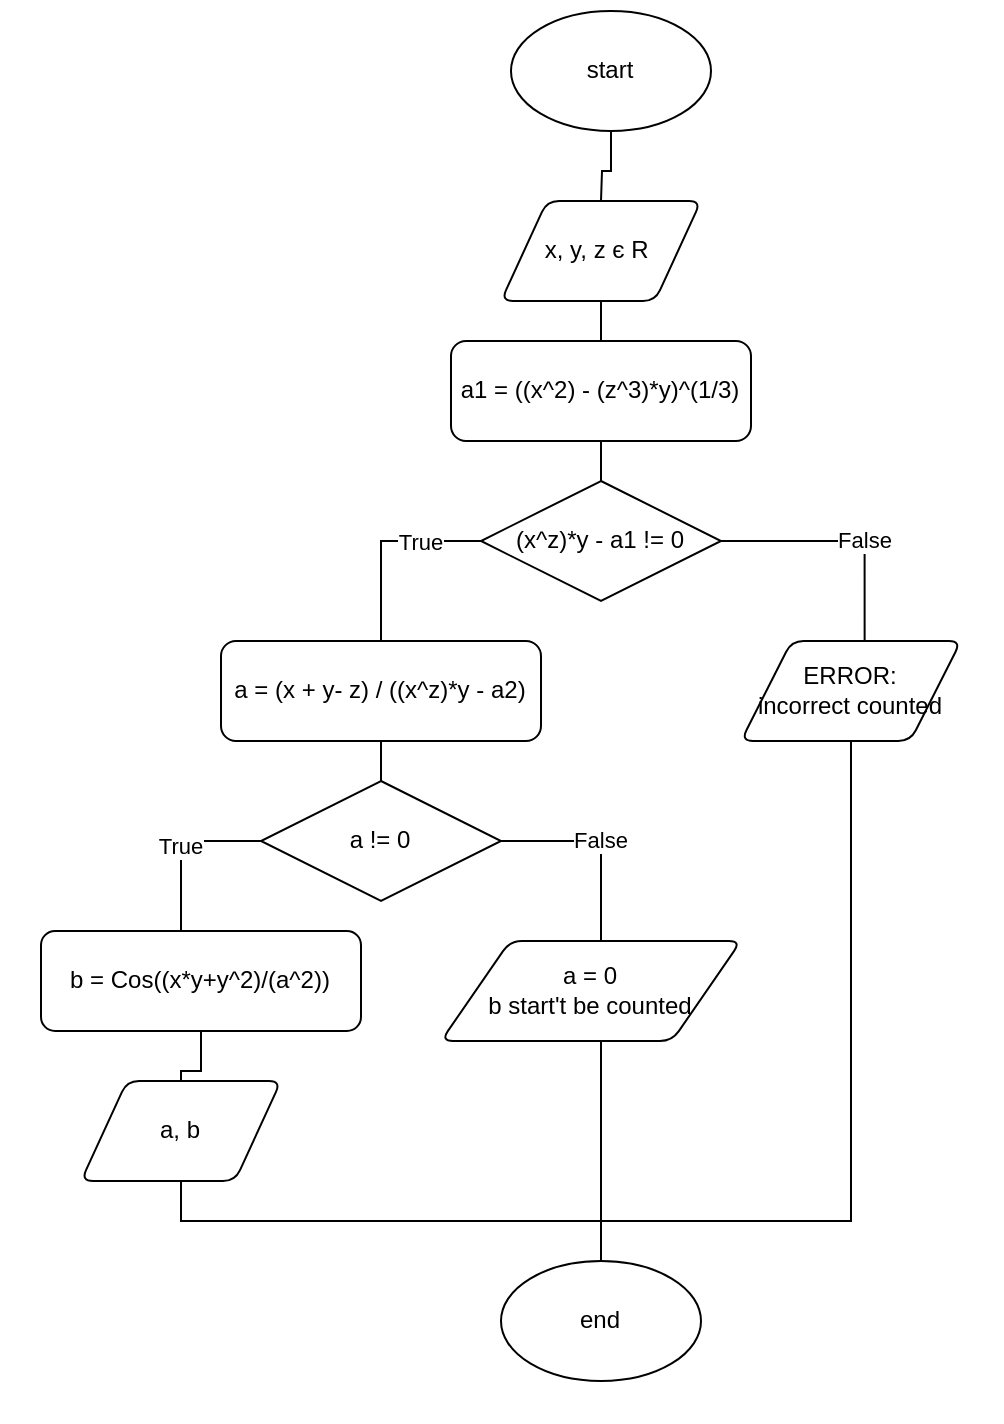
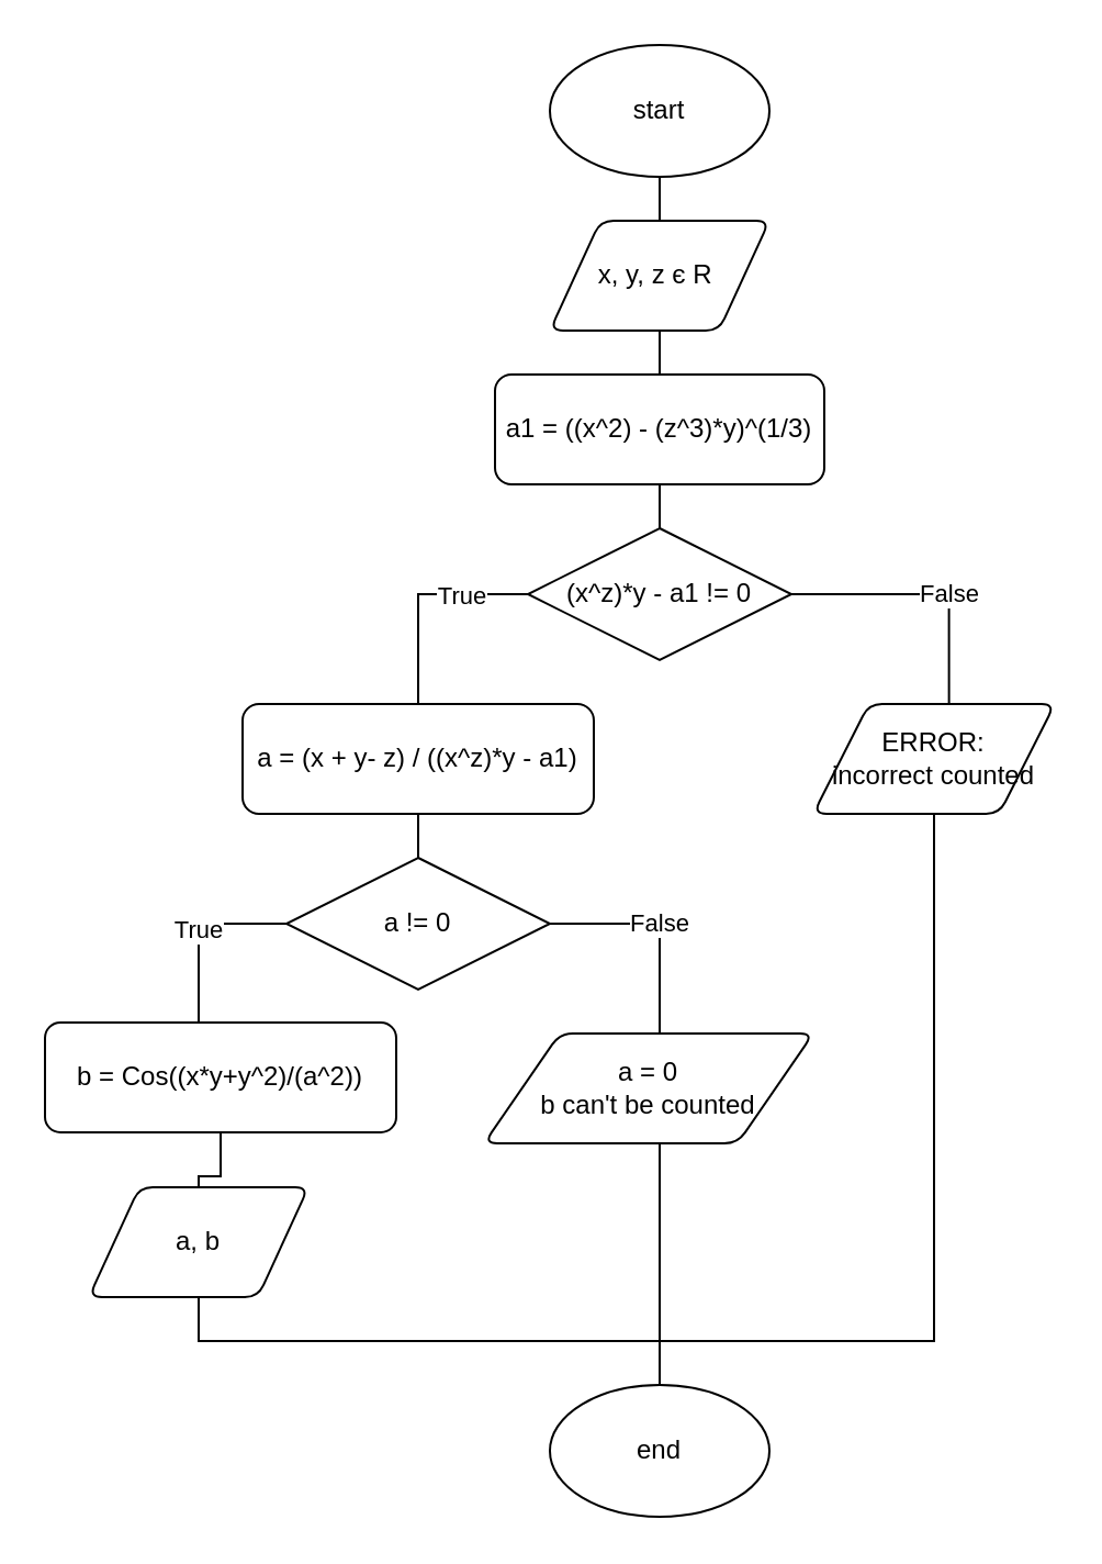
  <mxCell id="0" />
  <mxCell id="1" parent="0" />
  <mxCell id="2" value="" style="edgeStyle=orthogonalEdgeStyle;rounded=0;orthogonalLoop=1;jettySize=auto;html=1;endArrow=none;endFill=0;" edge="1" parent="1" source="3"><mxGeometry relative="1" as="geometry"><mxPoint x="300" y="100" as="targetPoint" /></mxGeometry></mxCell>
- <mxCell id="3" value="start" style="strokeWidth=1;html=1;shape=mxgraph.flowchart.start_1;whiteSpace=wrap;" vertex="1" parent="1"><mxGeometry x="255" y="5" width="100" height="60" as="geometry" /></mxCell>
+ <mxCell id="3" value="start" style="strokeWidth=1;html=1;shape=mxgraph.flowchart.start_1;whiteSpace=wrap;" vertex="1" parent="1"><mxGeometry x="250" y="20" width="100" height="60" as="geometry" /></mxCell>
  <mxCell id="4" value="" style="edgeStyle=orthogonalEdgeStyle;rounded=0;orthogonalLoop=1;jettySize=auto;html=1;endArrow=none;endFill=0;" edge="1" parent="1" source="5"><mxGeometry relative="1" as="geometry"><mxPoint x="300" y="170" as="targetPoint" /></mxGeometry></mxCell>
  <mxCell id="5" value="x, y, z є R&amp;nbsp;" style="shape=parallelogram;html=1;strokeWidth=1;perimeter=parallelogramPerimeter;whiteSpace=wrap;rounded=1;arcSize=12;size=0.23;" vertex="1" parent="1"><mxGeometry x="250" y="100" width="100" height="50" as="geometry" /></mxCell>
  <mxCell id="6" value="" style="edgeStyle=orthogonalEdgeStyle;rounded=0;orthogonalLoop=1;jettySize=auto;html=1;endArrow=none;endFill=0;" edge="1" parent="1" source="7" target="18"><mxGeometry relative="1" as="geometry"><Array as="points"><mxPoint x="180" y="390" /><mxPoint x="180" y="390" /></Array></mxGeometry></mxCell>
- <mxCell id="7" value="a = (x + y- z) / ((x^z)*y - a2)" style="rounded=1;whiteSpace=wrap;html=1;strokeWidth=1;" vertex="1" parent="1"><mxGeometry x="110" y="320" width="160" height="50" as="geometry" /></mxCell>
+ <mxCell id="7" value="a = (x + y- z) / ((x^z)*y - a1)" style="rounded=1;whiteSpace=wrap;html=1;strokeWidth=1;" vertex="1" parent="1"><mxGeometry x="110" y="320" width="160" height="50" as="geometry" /></mxCell>
  <mxCell id="8" style="edgeStyle=orthogonalEdgeStyle;rounded=0;orthogonalLoop=1;jettySize=auto;html=1;entryX=0.5;entryY=0;entryDx=0;entryDy=0;endArrow=none;endFill=0;" edge="1" parent="1" source="11" target="7"><mxGeometry relative="1" as="geometry"><mxPoint x="115" y="330" as="targetPoint" /><Array as="points"><mxPoint x="190" y="270" /><mxPoint x="190" y="320" /></Array></mxGeometry></mxCell>
  <mxCell id="9" value="True" style="edgeLabel;html=1;align=center;verticalAlign=middle;resizable=0;points=[];" vertex="1" connectable="0" parent="8"><mxGeometry x="-0.39" relative="1" as="geometry"><mxPoint as="offset" /></mxGeometry></mxCell>
  <mxCell id="10" value="False" style="edgeStyle=orthogonalEdgeStyle;rounded=0;orthogonalLoop=1;jettySize=auto;html=1;endArrow=none;endFill=0;entryX=0.562;entryY=0.021;entryDx=0;entryDy=0;entryPerimeter=0;" edge="1" parent="1" source="11" target="13"><mxGeometry x="0.169" relative="1" as="geometry"><mxPoint x="481" y="329" as="targetPoint" /><Array as="points"><mxPoint x="432" y="270" /></Array><mxPoint as="offset" /></mxGeometry></mxCell>
  <mxCell id="11" value="&lt;span&gt;(x^z)*y - a1 != 0&lt;/span&gt;" style="strokeWidth=1;html=1;shape=mxgraph.flowchart.decision;whiteSpace=wrap;" vertex="1" parent="1"><mxGeometry x="240" y="240" width="120" height="60" as="geometry" /></mxCell>
  <mxCell id="12" style="edgeStyle=orthogonalEdgeStyle;rounded=0;orthogonalLoop=1;jettySize=auto;html=1;endArrow=none;endFill=0;" edge="1" parent="1" source="13"><mxGeometry relative="1" as="geometry"><mxPoint x="300" y="600" as="targetPoint" /><Array as="points"><mxPoint x="425" y="610" /><mxPoint x="300" y="610" /></Array></mxGeometry></mxCell>
  <mxCell id="13" value="ERROR: &lt;br&gt;incorrect counted" style="shape=parallelogram;html=1;strokeWidth=1;perimeter=parallelogramPerimeter;whiteSpace=wrap;rounded=1;arcSize=12;size=0.23;" vertex="1" parent="1"><mxGeometry x="370" y="320" width="110" height="50" as="geometry" /></mxCell>
  <mxCell id="14" value="" style="edgeStyle=orthogonalEdgeStyle;rounded=0;orthogonalLoop=1;jettySize=auto;html=1;endArrow=none;endFill=0;" edge="1" parent="1" source="15" target="11"><mxGeometry relative="1" as="geometry" /></mxCell>
  <mxCell id="15" value="a1 = ((x^2) - (z^3)*y)^(1/3)" style="rounded=1;whiteSpace=wrap;html=1;strokeWidth=1;" vertex="1" parent="1"><mxGeometry x="225" y="170" width="150" height="50" as="geometry" /></mxCell>
  <mxCell id="16" value="True" style="edgeStyle=orthogonalEdgeStyle;rounded=0;orthogonalLoop=1;jettySize=auto;html=1;endArrow=none;endFill=0;" edge="1" parent="1" source="18" target="20"><mxGeometry relative="1" as="geometry"><Array as="points"><mxPoint x="90" y="420" /></Array></mxGeometry></mxCell>
  <mxCell id="17" value="False" style="edgeStyle=orthogonalEdgeStyle;rounded=0;orthogonalLoop=1;jettySize=auto;html=1;endArrow=none;endFill=0;" edge="1" parent="1" source="18"><mxGeometry x="-0.091" relative="1" as="geometry"><mxPoint x="290" y="470" as="targetPoint" /><Array as="points"><mxPoint x="300" y="420" /><mxPoint x="300" y="470" /></Array><mxPoint as="offset" /></mxGeometry></mxCell>
  <mxCell id="18" value="a != 0" style="strokeWidth=1;html=1;shape=mxgraph.flowchart.decision;whiteSpace=wrap;" vertex="1" parent="1"><mxGeometry x="130" y="390" width="120" height="60" as="geometry" /></mxCell>
  <mxCell id="19" value="" style="edgeStyle=orthogonalEdgeStyle;rounded=0;orthogonalLoop=1;jettySize=auto;html=1;endArrow=none;endFill=0;" edge="1" parent="1" source="20" target="24"><mxGeometry relative="1" as="geometry" /></mxCell>
  <mxCell id="20" value="b = Cos((x*y+y^2)/(a^2))" style="rounded=1;whiteSpace=wrap;html=1;absoluteArcSize=1;arcSize=14;strokeWidth=1;" vertex="1" parent="1"><mxGeometry x="20" y="465" width="160" height="50" as="geometry" /></mxCell>
  <mxCell id="21" style="edgeStyle=orthogonalEdgeStyle;rounded=0;orthogonalLoop=1;jettySize=auto;html=1;entryX=0.5;entryY=0;entryDx=0;entryDy=0;entryPerimeter=0;endArrow=none;endFill=0;" edge="1" parent="1" source="22" target="25"><mxGeometry relative="1" as="geometry"><Array as="points"><mxPoint x="300" y="550" /><mxPoint x="300" y="550" /></Array></mxGeometry></mxCell>
- <mxCell id="22" value="a = 0&lt;br&gt;b start't be counted" style="shape=parallelogram;html=1;strokeWidth=1;perimeter=parallelogramPerimeter;whiteSpace=wrap;rounded=1;arcSize=12;size=0.23;" vertex="1" parent="1"><mxGeometry x="220" y="470" width="150" height="50" as="geometry" /></mxCell>
+ <mxCell id="22" value="a = 0&lt;br&gt;b can't be counted" style="shape=parallelogram;html=1;strokeWidth=1;perimeter=parallelogramPerimeter;whiteSpace=wrap;rounded=1;arcSize=12;size=0.23;" vertex="1" parent="1"><mxGeometry x="220" y="470" width="150" height="50" as="geometry" /></mxCell>
  <mxCell id="23" style="edgeStyle=orthogonalEdgeStyle;rounded=0;orthogonalLoop=1;jettySize=auto;html=1;entryX=0.5;entryY=0;entryDx=0;entryDy=0;entryPerimeter=0;endArrow=none;endFill=0;" edge="1" parent="1" source="24" target="25"><mxGeometry relative="1" as="geometry"><Array as="points"><mxPoint x="90" y="610" /><mxPoint x="300" y="610" /></Array></mxGeometry></mxCell>
  <mxCell id="24" value="a, b" style="shape=parallelogram;html=1;strokeWidth=1;perimeter=parallelogramPerimeter;whiteSpace=wrap;rounded=1;arcSize=12;size=0.23;" vertex="1" parent="1"><mxGeometry x="40" y="540" width="100" height="50" as="geometry" /></mxCell>
  <mxCell id="25" value="end" style="strokeWidth=1;html=1;shape=mxgraph.flowchart.start_1;whiteSpace=wrap;" vertex="1" parent="1"><mxGeometry x="250" y="630" width="100" height="60" as="geometry" /></mxCell>
